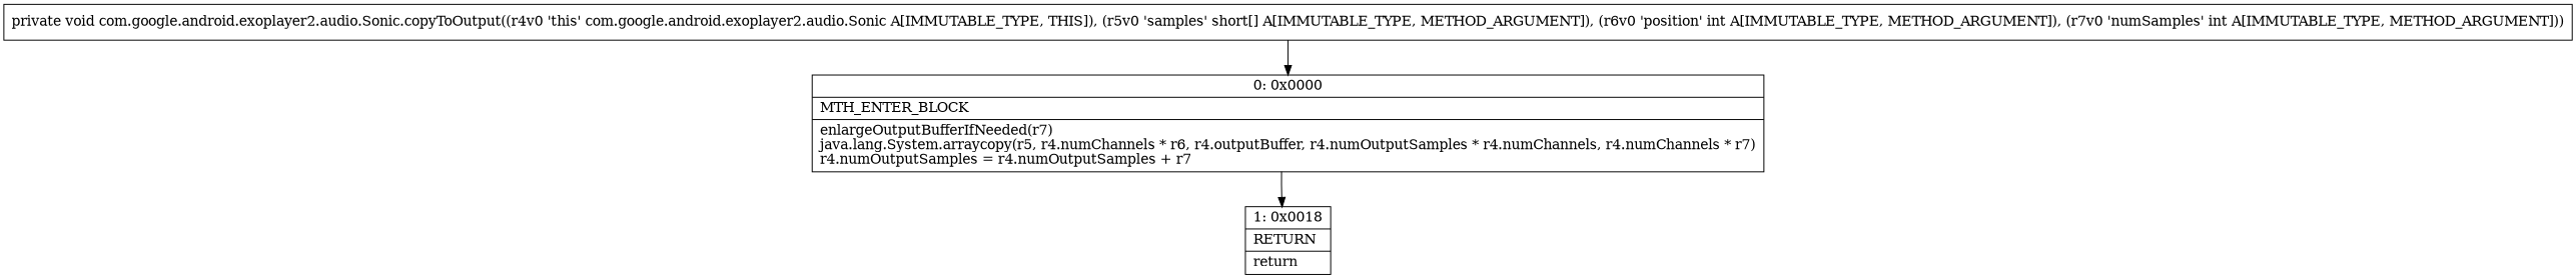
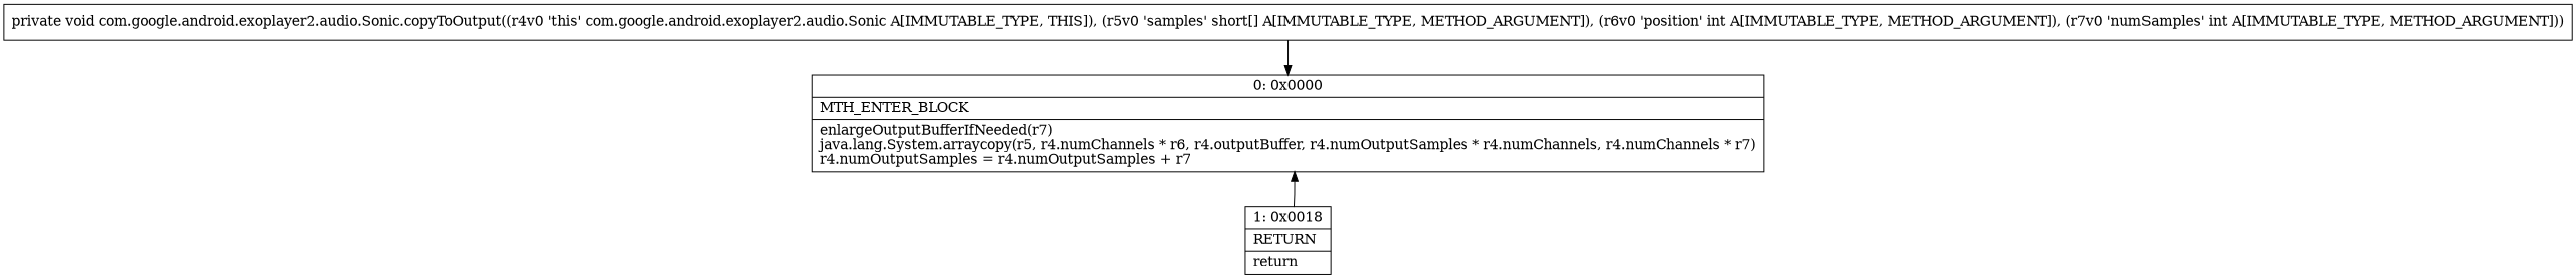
  digraph {
    node [shape=record]
    edge [style=solid]
    n1 [label="{0\:\ 0x0000|MTH_ENTER_BLOCK\l|enlargeOutputBufferIfNeeded(r7)\ljava.lang.System.arraycopy(r5, r4.numChannels * r6, r4.outputBuffer, r4.numOutputSamples * r4.numChannels, r4.numChannels * r7)\lr4.numOutputSamples = r4.numOutputSamples + r7\l}"]
    n2 [label="{1\:\ 0x0018|RETURN\l|return\l}"]
    n3 [label="{private void com.google.android.exoplayer2.audio.Sonic.copyToOutput((r4v0 'this' com.google.android.exoplayer2.audio.Sonic A[IMMUTABLE_TYPE, THIS]), (r5v0 'samples' short[] A[IMMUTABLE_TYPE, METHOD_ARGUMENT]), (r6v0 'position' int A[IMMUTABLE_TYPE, METHOD_ARGUMENT]), (r7v0 'numSamples' int A[IMMUTABLE_TYPE, METHOD_ARGUMENT])) }"]
-   n1 -> n2
+   n2 -> n1
    n3 -> n1
  }
